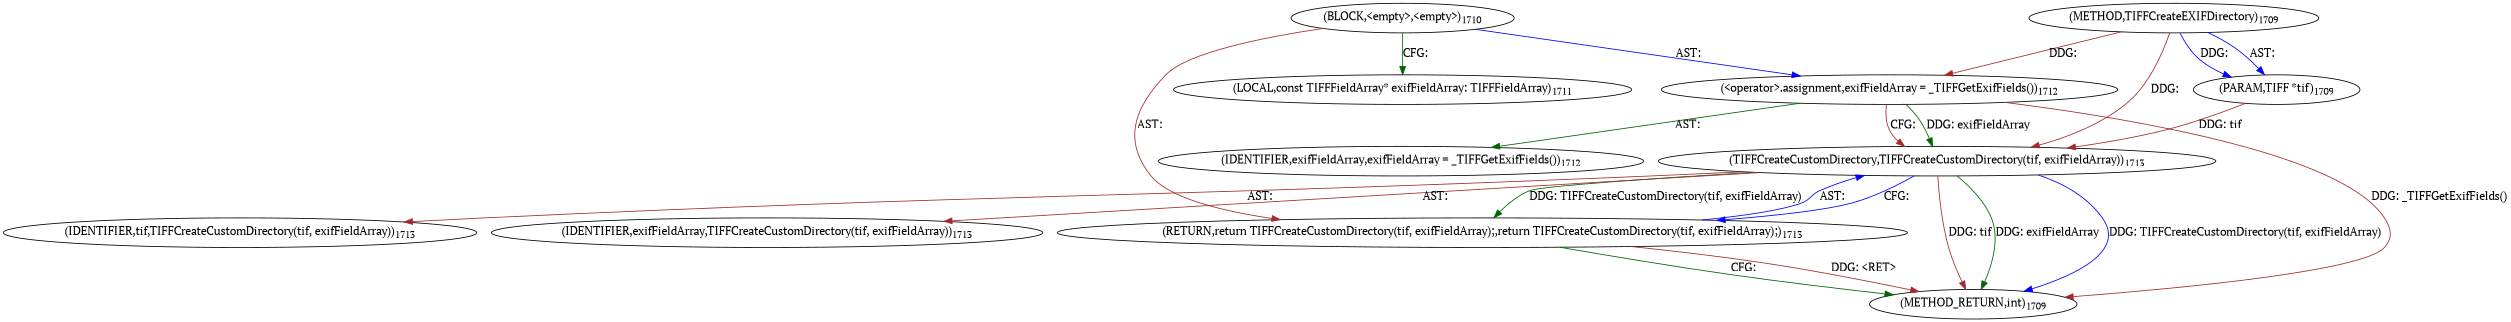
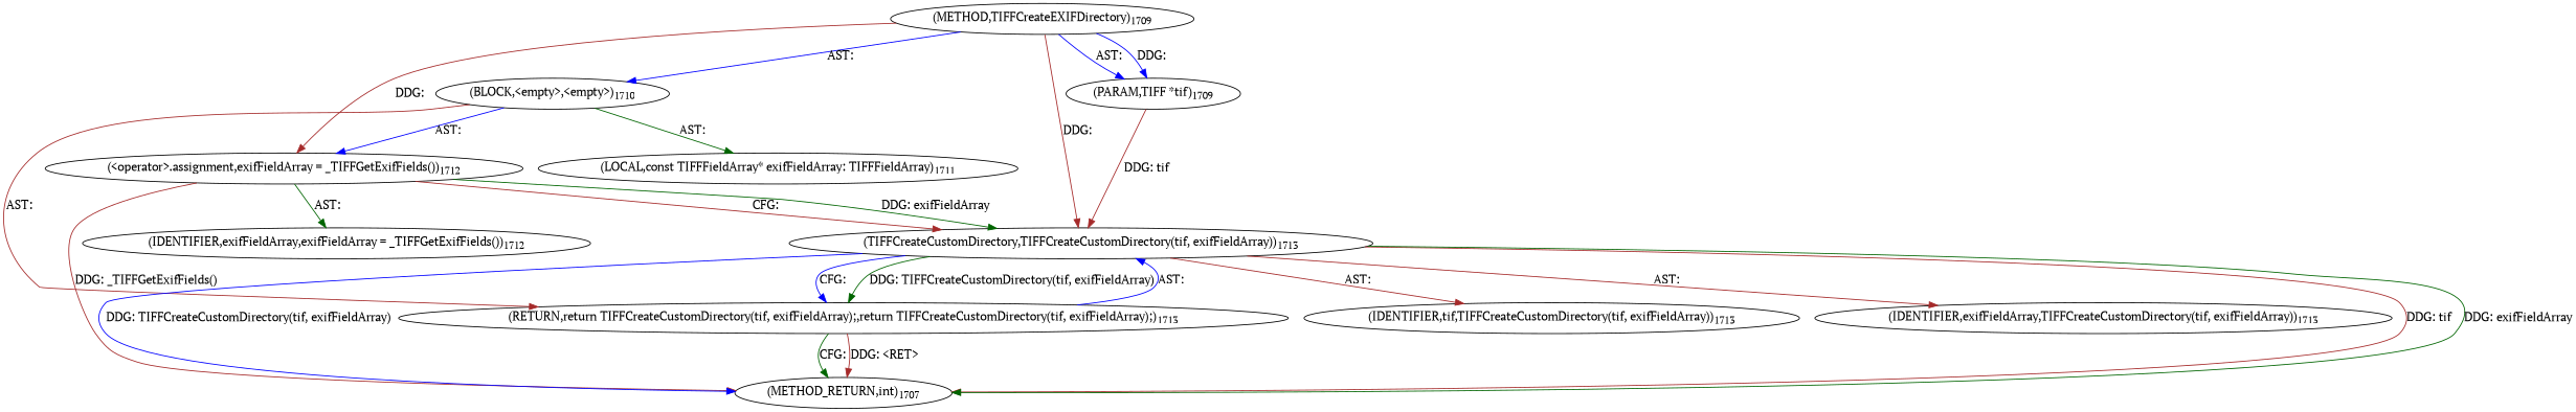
  digraph {
    fontname="PT Serif"
    node [fontname="PT Serif"]
    edge [color=brown fontname="PT Serif"]
    n1 [label=<(METHOD,TIFFCreateEXIFDirectory)<SUB>1709</SUB>>]
    n2 [label=<(PARAM,TIFF *tif)<SUB>1709</SUB>>]
    n3 [label=<(BLOCK,&lt;empty&gt;,&lt;empty&gt;)<SUB>1710</SUB>>]
    n4 [label=<(&lt;operator&gt;.assignment,exifFieldArray = _TIFFGetExifFields())<SUB>1712</SUB>>]
    n5 [label=<(TIFFCreateCustomDirectory,TIFFCreateCustomDirectory(tif, exifFieldArray))<SUB>1713</SUB>>]
    n6 [label=<(LOCAL,const TIFFFieldArray* exifFieldArray: TIFFFieldArray)<SUB>1711</SUB>>]
    n7 [label=<(RETURN,return TIFFCreateCustomDirectory(tif, exifFieldArray);,return TIFFCreateCustomDirectory(tif, exifFieldArray);)<SUB>1713</SUB>>]
-   n8 [label=<(METHOD_RETURN,int)<SUB>1709</SUB>>]
+   n8 [label=<(METHOD_RETURN,int)<SUB>1707</SUB>>]
    n9 [label=<(IDENTIFIER,exifFieldArray,exifFieldArray = _TIFFGetExifFields())<SUB>1712</SUB>>]
    n10 [label=<(IDENTIFIER,tif,TIFFCreateCustomDirectory(tif, exifFieldArray))<SUB>1713</SUB>>]
    n11 [label=<(IDENTIFIER,exifFieldArray,TIFFCreateCustomDirectory(tif, exifFieldArray))<SUB>1713</SUB>>]
    n1 -> n2 [color=blue label="AST: "]
    n1 -> n2 [color=blue label="DDG: "]
+   n1 -> n3 [color=blue label="AST: "]
    n1 -> n4 [label="DDG: "]
    n1 -> n5 [label="DDG: "]
    n2 -> n5 [label="DDG: tif"]
    n3 -> n4 [color=blue label="AST: "]
-   n3 -> n6 [color=darkgreen label="CFG: "]
+   n3 -> n6 [color=darkgreen label="AST: "]
    n3 -> n7 [label="AST: "]
    n4 -> n5 [label="CFG: "]
    n4 -> n5 [color=darkgreen label="DDG: exifFieldArray"]
    n4 -> n8 [label="DDG: _TIFFGetExifFields()"]
    n4 -> n9 [color=darkgreen label="AST: "]
    n5 -> n7 [color=blue label="CFG: "]
    n5 -> n7 [color=darkgreen label="DDG: TIFFCreateCustomDirectory(tif, exifFieldArray)"]
    n5 -> n8 [label="DDG: tif"]
    n5 -> n8 [color=darkgreen label="DDG: exifFieldArray"]
    n5 -> n8 [color=blue label="DDG: TIFFCreateCustomDirectory(tif, exifFieldArray)"]
    n5 -> n10 [label="AST: "]
    n5 -> n11 [label="AST: "]
    n7 -> n5 [color=blue label="AST: "]
    n7 -> n8 [color=darkgreen label="CFG: "]
    n7 -> n8 [label="DDG: &lt;RET&gt;"]
  }
